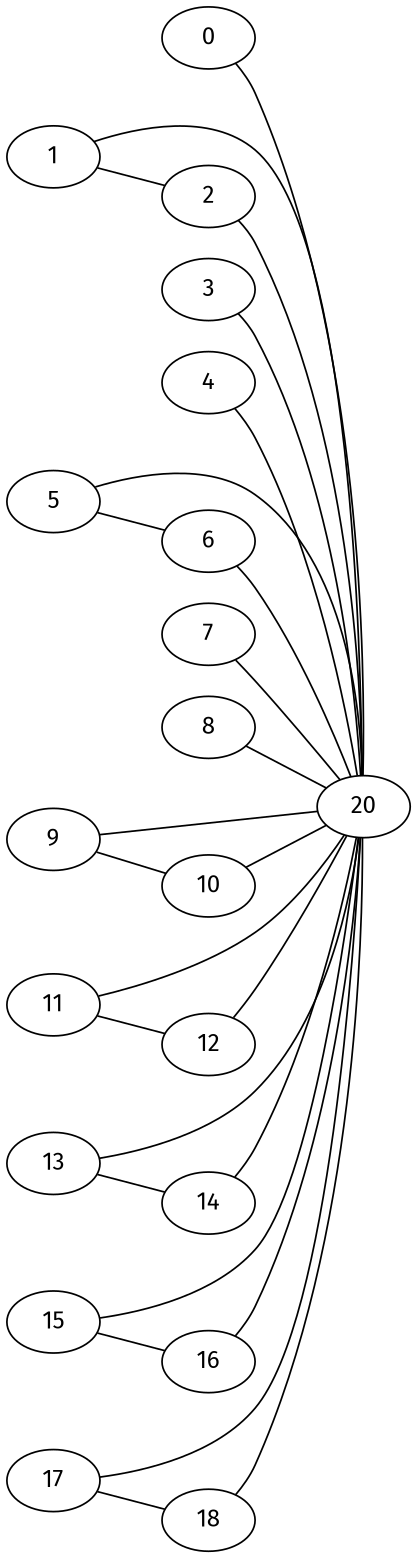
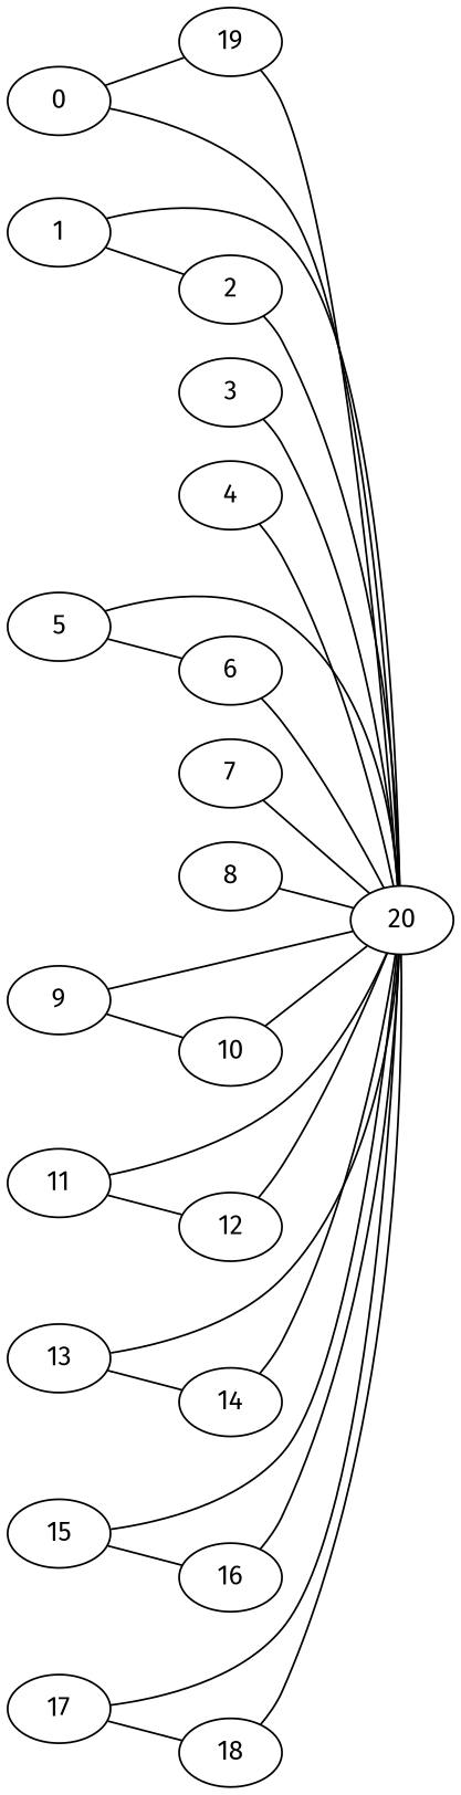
  graph {
    fontname="Fira Sans"
    rankdir=LR
    node [fontname="Fira Sans"]
    edge [fontname="Fira Sans"]
    0
+   19
    20
    1
    2
    3
    4
    5
    6
    7
    8
    9
    10
    11
    12
    13
    14
    15
    16
    17
    18
+   0 -- 19
    0 -- 20
+   19 -- 20
    1 -- 20
    1 -- 2
    2 -- 20
    3 -- 20
    4 -- 20
    5 -- 20
    5 -- 6
    6 -- 20
    7 -- 20
    8 -- 20
    9 -- 20
    9 -- 10
    10 -- 20
    11 -- 20
    11 -- 12
    12 -- 20
    13 -- 20
    13 -- 14
    14 -- 20
    15 -- 20
    15 -- 16
    16 -- 20
    17 -- 20
    17 -- 18
    18 -- 20
  }
